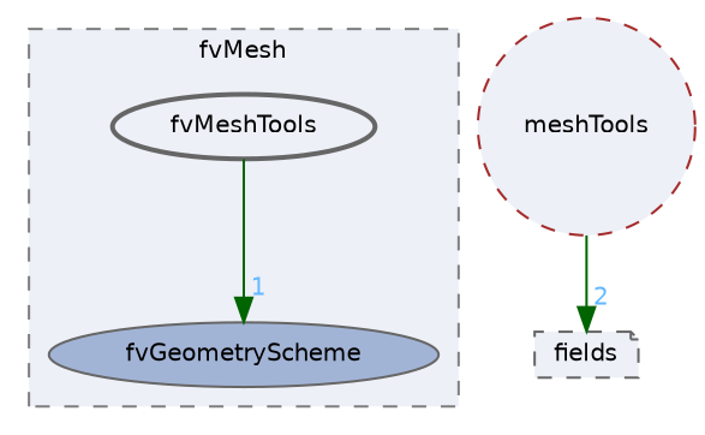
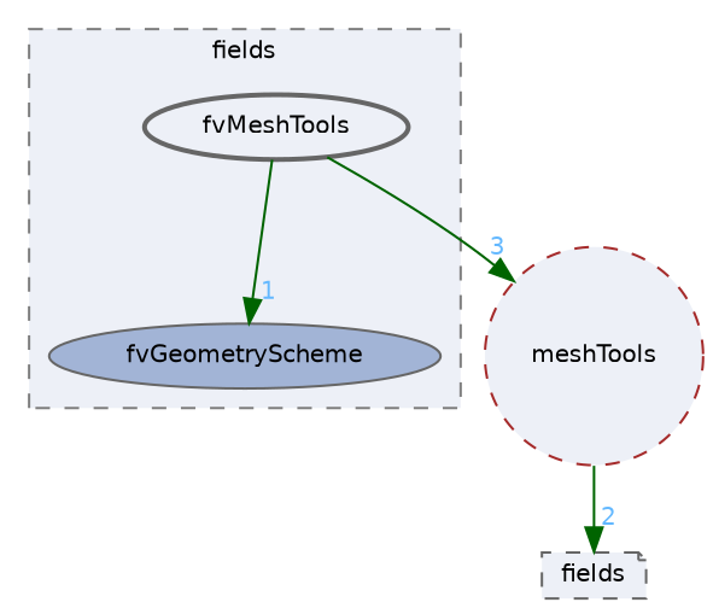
  digraph {
    compound=true
    node [color=gray40 fillcolor="#edf0f7" fontname=Helvetica fontsize=10 shape=ellipse style="filled,dashed"]
    edge [color=darkgreen fontcolor=steelblue1 fontname=Helvetica fontsize=10 labeldistance=1.5 labelfontname=Helvetica labelfontsize=10]
    n1 [fillcolor="#a2b4d6" height=0.2 label=fvGeometryScheme style=filled width=0.4]
    n2 [height=0.2 label=fvMeshTools style="filled,bold" width=0.4]
    n3 [color=brown height=0.2 label=meshTools shape=circle width=0.4]
    n4 [height=0.2 label=fields shape=note width=0.4]
    subgraph cluster_1 {
      bgcolor="#edf0f7"
      fontname=Helvetica
      fontsize=10
-     label=fvMesh
+     label=fields
      pencolor=grey50
      style="filled,dashed"
      n1
      n2
    }
    n2 -> n1 [headlabel=1]
+   n2 -> n3 [headlabel=3]
    n3 -> n4 [headlabel=2]
  }
